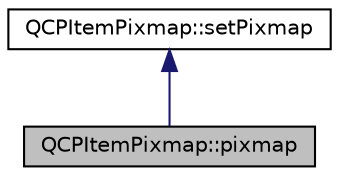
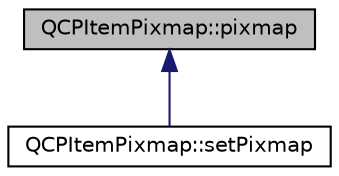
  digraph {
    rankdir=TB
    node [color=black fontname=Helvetica fontsize=10 shape=record style=filled]
    n1 [fillcolor=grey75 fontcolor=black height=0.2 label="QCPItemPixmap::pixmap" width=0.4]
    n2 [fillcolor=white height=0.2 label="QCPItemPixmap::setPixmap" width=0.4]
-   n2 -> n1 [color=midnightblue dir=back fontname=Helvetica fontsize=10 labelfontname=Helvetica labelfontsize=10 style=solid]
+   n1 -> n2 [color=midnightblue dir=back fontname=Helvetica fontsize=10 labelfontname=Helvetica labelfontsize=10 style=solid]
  }
